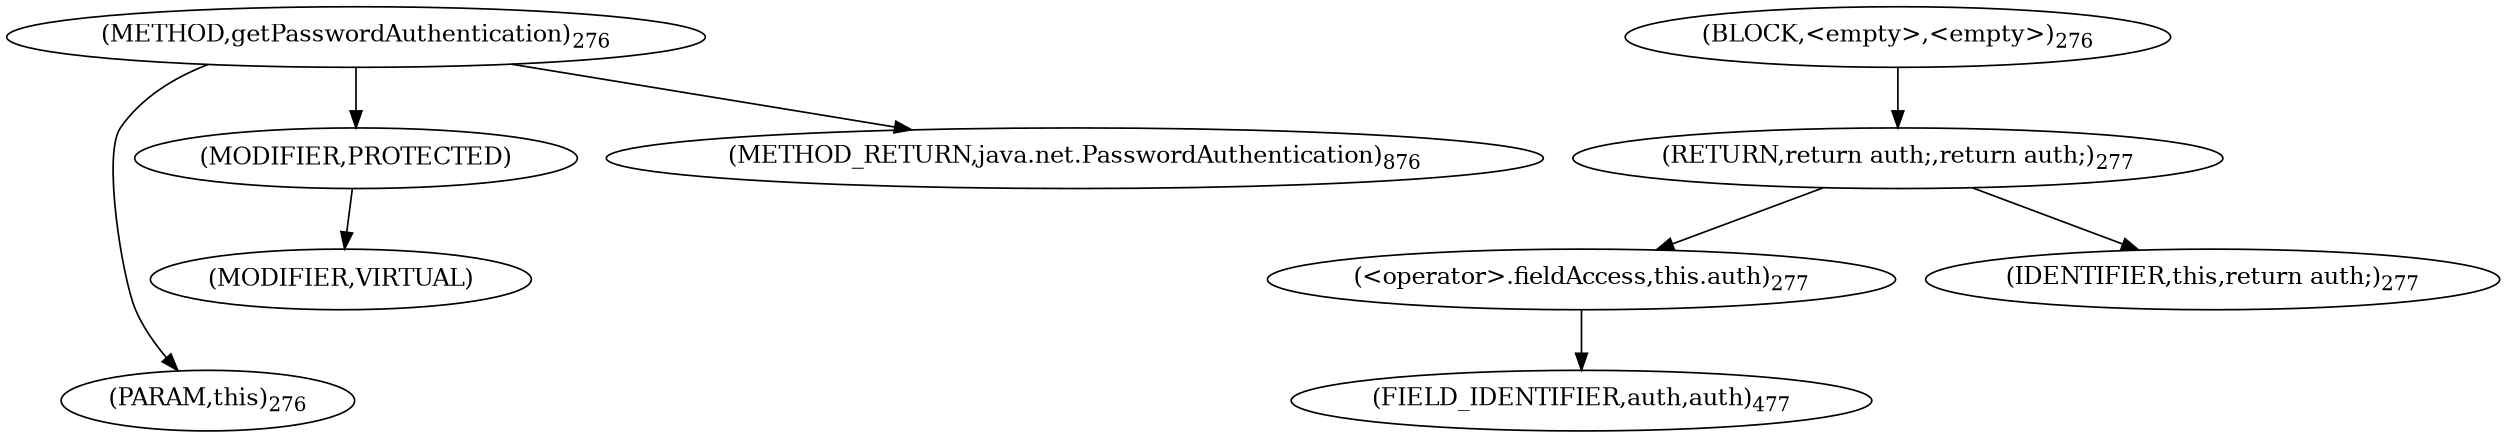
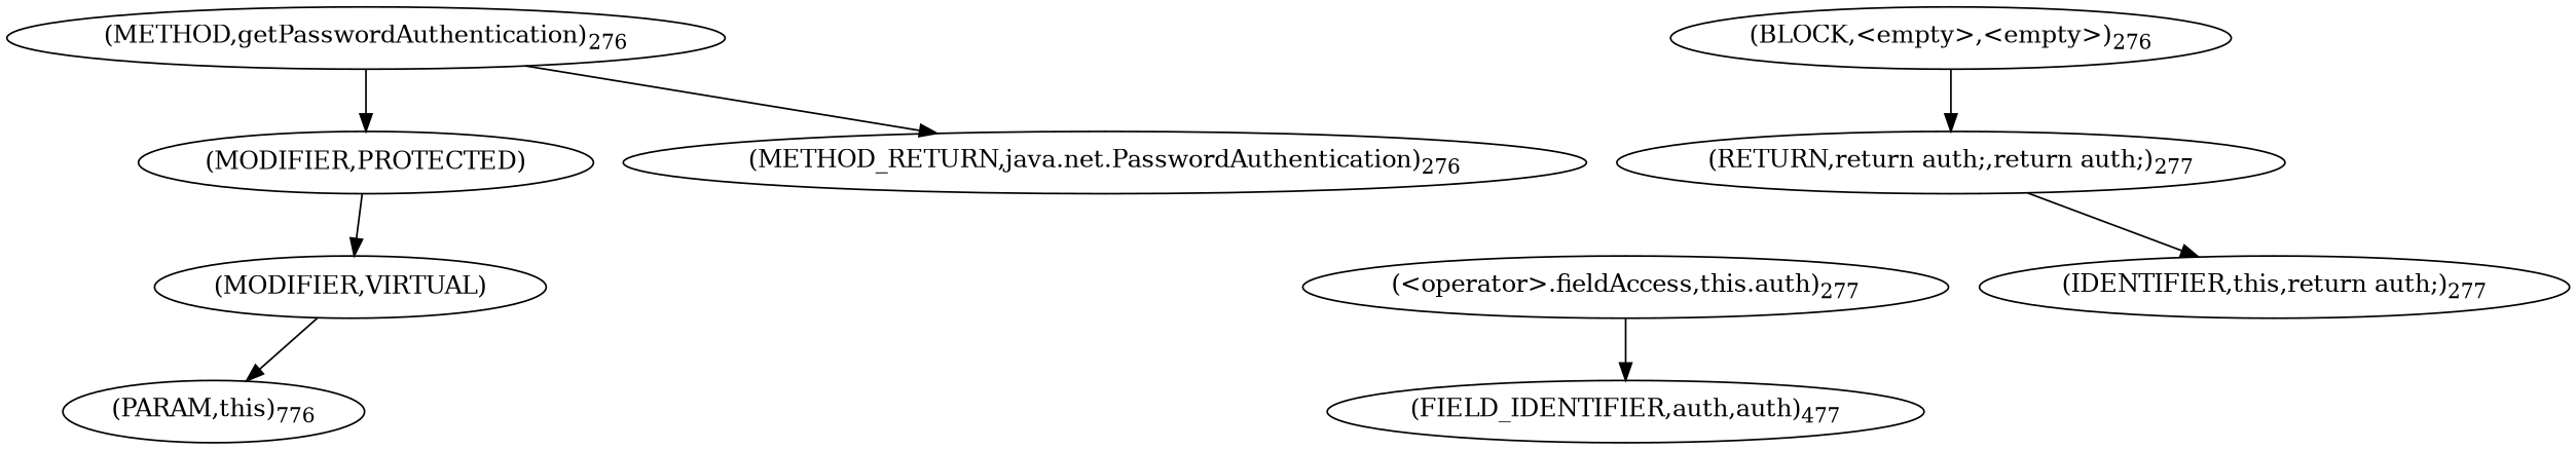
  digraph {
    n1 [label=<(METHOD,getPasswordAuthentication)<SUB>276</SUB>>]
-   n2 [label=<(PARAM,this)<SUB>276</SUB>>]
+   n2 [label=<(PARAM,this)<SUB>776</SUB>>]
    n3 [label=<(MODIFIER,PROTECTED)>]
-   n4 [label=<(METHOD_RETURN,java.net.PasswordAuthentication)<SUB>876</SUB>>]
+   n4 [label=<(METHOD_RETURN,java.net.PasswordAuthentication)<SUB>276</SUB>>]
    n5 [label=<(BLOCK,&lt;empty&gt;,&lt;empty&gt;)<SUB>276</SUB>>]
    n6 [label=<(RETURN,return auth;,return auth;)<SUB>277</SUB>>]
    n7 [label=<(MODIFIER,VIRTUAL)>]
    n8 [label=<(&lt;operator&gt;.fieldAccess,this.auth)<SUB>277</SUB>>]
    n9 [label=<(IDENTIFIER,this,return auth;)<SUB>277</SUB>>]
    n10 [label=<(FIELD_IDENTIFIER,auth,auth)<SUB>477</SUB>>]
-   n1 -> n2
+   n7 -> n2
    n1 -> n3
    n1 -> n4
    n3 -> n7
    n5 -> n6
-   n6 -> n8
    n6 -> n9
    n8 -> n10
  }
